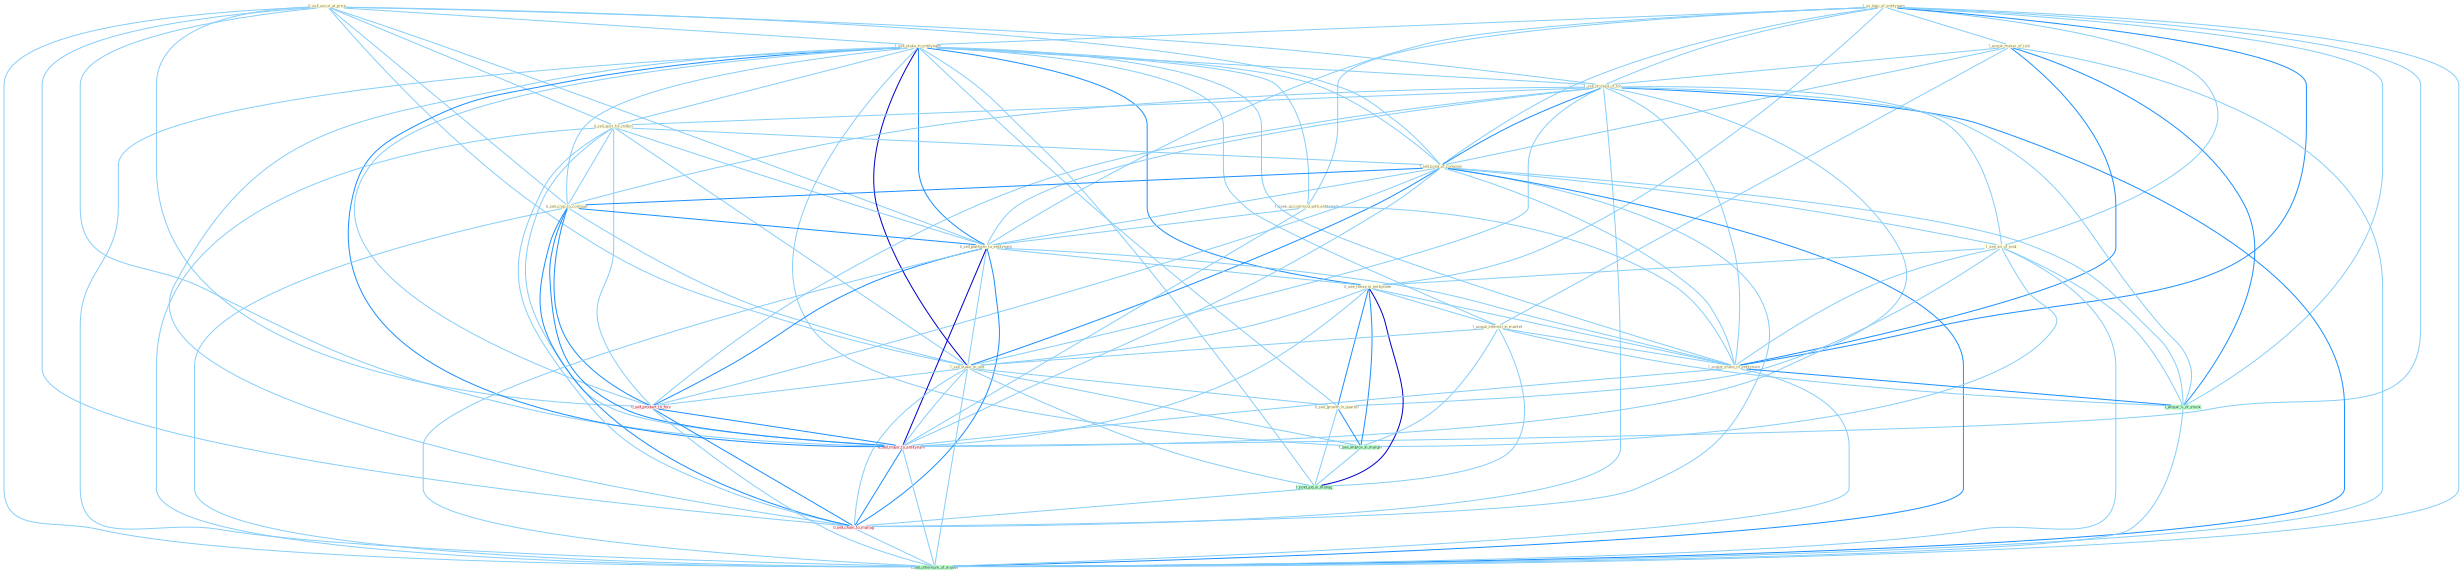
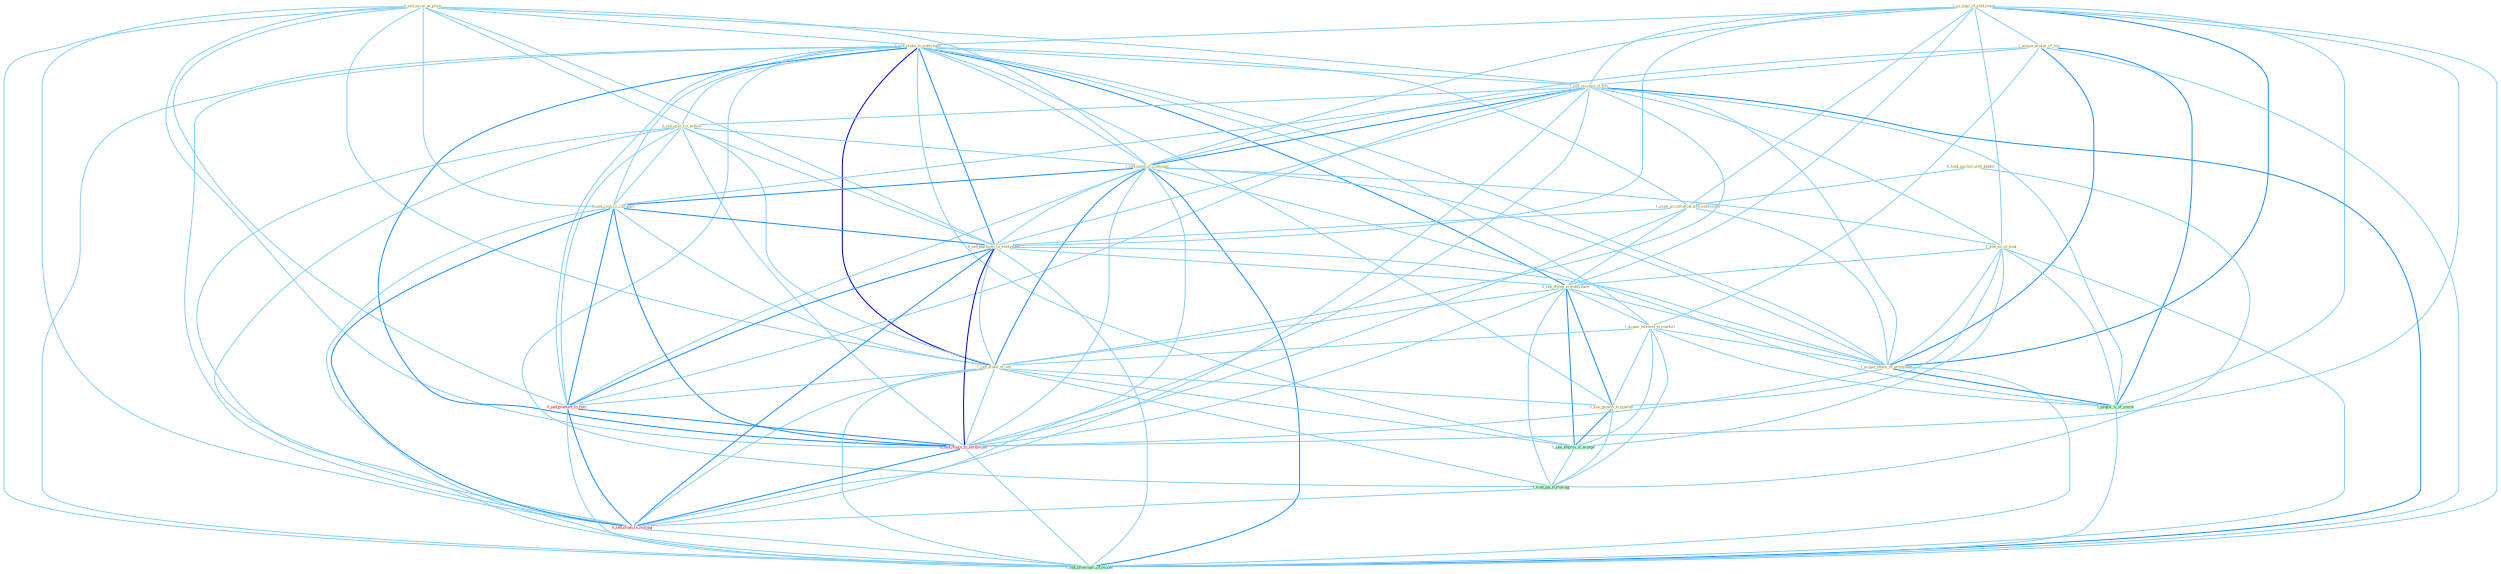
  graph {
    fontname=Roboto
    node [color="#ffffe0" fixedsize=true fontcolor="#8b7d6b" fontname=Roboto fontsize=4 shape=polygon style=filled]
    edge [color="#87cefa" fontname=Roboto w=1]
    "0_sell_secur_at_price " [height=.06 width=.5]
    "1_us_logo_of_entitynam " [height=.06 width=.5]
    "1_sell_stake_in_entitynam " [height=.06 width=.5]
+   "0_hold_auction_with_bidder " [height=.06 width=.5]
    "1_acquir_maker_of_tool " [height=.06 width=.5]
    "1_sell_stockpil_of_ton " [height=.06 width=.5]
    "0_sell_oper_for_million " [height=.06 width=.5]
    "1_sell_bond_of_compani " [height=.06 width=.5]
    "1_seek_accommod_with_entitynam " [height=.06 width=.5]
    "0_sell_crop_to_compani " [height=.06 width=.5]
    "0_sell_platform_to_entitynam " [height=.06 width=.5]
    "1_see_lot_of_evid " [height=.06 width=.5]
    "0_see_these_in_entitynam " [height=.06 width=.5]
    "1_acquir_interest_in_market " [height=.06 width=.5]
    "1_sell_stake_in_unit " [height=.06 width=.5]
    "0_see_growth_in_quarter " [height=.06 width=.5]
    "1_acquir_share_of_entitynam " [height=.06 width=.5]
    "0_sell_product_to_forc " [color="#fff0f5" fontcolor="#b22222" height=.06 width=.5]
    "0_sell_major_to_entitynam " [color="#fff0f5" fontcolor="#b22222" height=.06 width=.5]
    "0_sell_chain_to_manag " [color="#fff0f5" fontcolor="#b22222" height=.06 width=.5]
    "1_sell_othernum_of_model " [color="#BDFCC9" fontcolor="#2f4f4f" height=.06 width=.5]
    "1_acquir_%_of_stock " [color="#BDFCC9" fontcolor="#2f4f4f" height=.06 width=.5]
    "1_see_improv_in_margin " [color="#BDFCC9" fontcolor="#2f4f4f" height=.06 width=.5]
    "1_hold_job_in_manag " [color="#BDFCC9" fontcolor="#2f4f4f" height=.06 width=.5]
    subgraph sub_1 {
      "0_sell_secur_at_price "
      "1_us_logo_of_entitynam "
      "1_sell_stake_in_entitynam "
+     "0_hold_auction_with_bidder "
      "1_acquir_maker_of_tool "
      "1_sell_stockpil_of_ton "
      "0_sell_oper_for_million "
      "1_sell_bond_of_compani "
      "1_seek_accommod_with_entitynam "
      "0_sell_crop_to_compani "
      "0_sell_platform_to_entitynam "
      "1_see_lot_of_evid "
      "0_see_these_in_entitynam "
      "1_acquir_interest_in_market "
      "1_sell_stake_in_unit "
      "0_see_growth_in_quarter "
      "1_acquir_share_of_entitynam "
    }
    subgraph sub_2 {
      "0_sell_product_to_forc "
      "0_sell_major_to_entitynam "
      "0_sell_chain_to_manag "
    }
    "0_sell_secur_at_price " -- "1_sell_stake_in_entitynam "
    "0_sell_secur_at_price " -- "1_sell_stockpil_of_ton "
    "0_sell_secur_at_price " -- "0_sell_oper_for_million "
    "0_sell_secur_at_price " -- "1_sell_bond_of_compani "
    "0_sell_secur_at_price " -- "0_sell_crop_to_compani "
    "0_sell_secur_at_price " -- "0_sell_platform_to_entitynam "
    "0_sell_secur_at_price " -- "1_sell_stake_in_unit "
    "0_sell_secur_at_price " -- "0_sell_product_to_forc "
    "0_sell_secur_at_price " -- "0_sell_major_to_entitynam "
    "0_sell_secur_at_price " -- "0_sell_chain_to_manag "
    "0_sell_secur_at_price " -- "1_sell_othernum_of_model "
    "1_us_logo_of_entitynam " -- "1_sell_stake_in_entitynam "
    "1_us_logo_of_entitynam " -- "1_acquir_maker_of_tool "
    "1_us_logo_of_entitynam " -- "1_sell_stockpil_of_ton "
    "1_us_logo_of_entitynam " -- "1_sell_bond_of_compani "
    "1_us_logo_of_entitynam " -- "1_seek_accommod_with_entitynam "
    "1_us_logo_of_entitynam " -- "0_sell_platform_to_entitynam "
    "1_us_logo_of_entitynam " -- "1_see_lot_of_evid "
    "1_us_logo_of_entitynam " -- "0_see_these_in_entitynam "
    "1_us_logo_of_entitynam " -- "1_acquir_share_of_entitynam " [color="#1e90ff" w=2]
    "1_us_logo_of_entitynam " -- "0_sell_major_to_entitynam "
    "1_us_logo_of_entitynam " -- "1_sell_othernum_of_model "
    "1_us_logo_of_entitynam " -- "1_acquir_%_of_stock "
    "1_sell_stake_in_entitynam " -- "1_sell_stockpil_of_ton "
    "1_sell_stake_in_entitynam " -- "0_sell_oper_for_million "
    "1_sell_stake_in_entitynam " -- "1_sell_bond_of_compani "
    "1_sell_stake_in_entitynam " -- "1_seek_accommod_with_entitynam "
    "1_sell_stake_in_entitynam " -- "0_sell_crop_to_compani "
    "1_sell_stake_in_entitynam " -- "0_sell_platform_to_entitynam " [color="#1e90ff" w=2]
    "1_sell_stake_in_entitynam " -- "0_see_these_in_entitynam " [color="#1e90ff" w=2]
    "1_sell_stake_in_entitynam " -- "1_acquir_interest_in_market "
    "1_sell_stake_in_entitynam " -- "1_sell_stake_in_unit " [color="#0000cd" w=3]
    "1_sell_stake_in_entitynam " -- "0_see_growth_in_quarter "
    "1_sell_stake_in_entitynam " -- "1_acquir_share_of_entitynam "
    "1_sell_stake_in_entitynam " -- "0_sell_product_to_forc "
    "1_sell_stake_in_entitynam " -- "0_sell_major_to_entitynam " [color="#1e90ff" w=2]
    "1_sell_stake_in_entitynam " -- "0_sell_chain_to_manag "
    "1_sell_stake_in_entitynam " -- "1_sell_othernum_of_model "
    "1_sell_stake_in_entitynam " -- "1_see_improv_in_margin "
    "1_sell_stake_in_entitynam " -- "1_hold_job_in_manag "
+   "0_hold_auction_with_bidder " -- "1_seek_accommod_with_entitynam "
+   "0_hold_auction_with_bidder " -- "1_hold_job_in_manag "
    "1_acquir_maker_of_tool " -- "1_sell_stockpil_of_ton "
    "1_acquir_maker_of_tool " -- "1_sell_bond_of_compani "
    "1_acquir_maker_of_tool " -- "1_acquir_interest_in_market "
    "1_acquir_maker_of_tool " -- "1_acquir_share_of_entitynam " [color="#1e90ff" w=2]
    "1_acquir_maker_of_tool " -- "1_sell_othernum_of_model "
    "1_acquir_maker_of_tool " -- "1_acquir_%_of_stock " [color="#1e90ff" w=2]
    "1_sell_stockpil_of_ton " -- "0_sell_oper_for_million "
    "1_sell_stockpil_of_ton " -- "1_sell_bond_of_compani " [color="#1e90ff" w=2]
    "1_sell_stockpil_of_ton " -- "0_sell_crop_to_compani "
    "1_sell_stockpil_of_ton " -- "0_sell_platform_to_entitynam "
    "1_sell_stockpil_of_ton " -- "1_see_lot_of_evid "
    "1_sell_stockpil_of_ton " -- "1_sell_stake_in_unit "
    "1_sell_stockpil_of_ton " -- "1_acquir_share_of_entitynam "
    "1_sell_stockpil_of_ton " -- "0_sell_product_to_forc "
    "1_sell_stockpil_of_ton " -- "0_sell_major_to_entitynam "
    "1_sell_stockpil_of_ton " -- "0_sell_chain_to_manag "
    "1_sell_stockpil_of_ton " -- "1_sell_othernum_of_model " [color="#1e90ff" w=2]
    "1_sell_stockpil_of_ton " -- "1_acquir_%_of_stock "
    "0_sell_oper_for_million " -- "1_sell_bond_of_compani "
    "0_sell_oper_for_million " -- "0_sell_crop_to_compani "
    "0_sell_oper_for_million " -- "0_sell_platform_to_entitynam "
    "0_sell_oper_for_million " -- "1_sell_stake_in_unit "
    "0_sell_oper_for_million " -- "0_sell_product_to_forc "
    "0_sell_oper_for_million " -- "0_sell_major_to_entitynam "
    "0_sell_oper_for_million " -- "0_sell_chain_to_manag "
    "0_sell_oper_for_million " -- "1_sell_othernum_of_model "
    "1_sell_bond_of_compani " -- "0_sell_crop_to_compani " [color="#1e90ff" w=2]
    "1_sell_bond_of_compani " -- "0_sell_platform_to_entitynam "
    "1_sell_bond_of_compani " -- "1_see_lot_of_evid "
    "1_sell_bond_of_compani " -- "1_sell_stake_in_unit " [color="#1e90ff"]
    "1_sell_bond_of_compani " -- "1_acquir_share_of_entitynam "
    "1_sell_bond_of_compani " -- "0_sell_product_to_forc "
    "1_sell_bond_of_compani " -- "0_sell_major_to_entitynam "
    "1_sell_bond_of_compani " -- "0_sell_chain_to_manag "
    "1_sell_bond_of_compani " -- "1_sell_othernum_of_model " [color="#1e90ff" w=2]
    "1_sell_bond_of_compani " -- "1_acquir_%_of_stock "
    "1_seek_accommod_with_entitynam " -- "0_sell_platform_to_entitynam "
+   "1_seek_accommod_with_entitynam " -- "0_see_these_in_entitynam "
    "1_seek_accommod_with_entitynam " -- "1_acquir_share_of_entitynam "
    "1_seek_accommod_with_entitynam " -- "0_sell_major_to_entitynam "
    "0_sell_crop_to_compani " -- "0_sell_platform_to_entitynam " [color="#1e90ff" w=2]
    "0_sell_crop_to_compani " -- "1_sell_stake_in_unit "
    "0_sell_crop_to_compani " -- "0_sell_product_to_forc " [color="#1e90ff" w=2]
    "0_sell_crop_to_compani " -- "0_sell_major_to_entitynam " [color="#1e90ff" w=2]
    "0_sell_crop_to_compani " -- "0_sell_chain_to_manag " [color="#1e90ff" w=2]
    "0_sell_crop_to_compani " -- "1_sell_othernum_of_model "
    "0_sell_platform_to_entitynam " -- "0_see_these_in_entitynam "
    "0_sell_platform_to_entitynam " -- "1_sell_stake_in_unit "
    "0_sell_platform_to_entitynam " -- "1_acquir_share_of_entitynam "
    "0_sell_platform_to_entitynam " -- "0_sell_product_to_forc " [color="#1e90ff" w=2]
    "0_sell_platform_to_entitynam " -- "0_sell_major_to_entitynam " [color="#0000cd" w=3]
    "0_sell_platform_to_entitynam " -- "0_sell_chain_to_manag " [color="#1e90ff" w=2]
    "0_sell_platform_to_entitynam " -- "1_sell_othernum_of_model "
    "1_see_lot_of_evid " -- "0_see_these_in_entitynam "
    "1_see_lot_of_evid " -- "0_see_growth_in_quarter "
    "1_see_lot_of_evid " -- "1_acquir_share_of_entitynam "
    "1_see_lot_of_evid " -- "1_sell_othernum_of_model "
    "1_see_lot_of_evid " -- "1_acquir_%_of_stock "
    "1_see_lot_of_evid " -- "1_see_improv_in_margin "
    "0_see_these_in_entitynam " -- "1_acquir_interest_in_market "
    "0_see_these_in_entitynam " -- "1_sell_stake_in_unit "
    "0_see_these_in_entitynam " -- "0_see_growth_in_quarter " [color="#1e90ff" w=2]
    "0_see_these_in_entitynam " -- "1_acquir_share_of_entitynam "
    "0_see_these_in_entitynam " -- "0_sell_major_to_entitynam "
    "0_see_these_in_entitynam " -- "1_see_improv_in_margin " [color="#1e90ff" w=2]
-   "0_see_these_in_entitynam " -- "1_hold_job_in_manag " [color="#0000cd"]
+   "0_see_these_in_entitynam " -- "1_hold_job_in_manag "
    "1_acquir_interest_in_market " -- "1_sell_stake_in_unit "
+   "1_acquir_interest_in_market " -- "0_see_growth_in_quarter "
    "1_acquir_interest_in_market " -- "1_acquir_share_of_entitynam "
    "1_acquir_interest_in_market " -- "1_acquir_%_of_stock "
    "1_acquir_interest_in_market " -- "1_see_improv_in_margin "
    "1_acquir_interest_in_market " -- "1_hold_job_in_manag "
    "1_sell_stake_in_unit " -- "0_see_growth_in_quarter "
    "1_sell_stake_in_unit " -- "0_sell_product_to_forc "
    "1_sell_stake_in_unit " -- "0_sell_major_to_entitynam "
    "1_sell_stake_in_unit " -- "0_sell_chain_to_manag "
    "1_sell_stake_in_unit " -- "1_sell_othernum_of_model "
    "1_sell_stake_in_unit " -- "1_see_improv_in_margin "
    "1_sell_stake_in_unit " -- "1_hold_job_in_manag "
    "0_see_growth_in_quarter " -- "1_see_improv_in_margin " [color="#1e90ff" w=2]
    "0_see_growth_in_quarter " -- "1_hold_job_in_manag "
    "1_acquir_share_of_entitynam " -- "0_sell_major_to_entitynam "
    "1_acquir_share_of_entitynam " -- "1_sell_othernum_of_model "
    "1_acquir_share_of_entitynam " -- "1_acquir_%_of_stock " [color="#1e90ff" w=2]
    "0_sell_product_to_forc " -- "0_sell_major_to_entitynam " [color="#1e90ff" w=2]
    "0_sell_product_to_forc " -- "0_sell_chain_to_manag " [color="#1e90ff" w=2]
    "0_sell_product_to_forc " -- "1_sell_othernum_of_model "
    "0_sell_major_to_entitynam " -- "0_sell_chain_to_manag " [color="#1e90ff" w=2]
    "0_sell_major_to_entitynam " -- "1_sell_othernum_of_model "
    "0_sell_chain_to_manag " -- "1_sell_othernum_of_model "
    "1_acquir_%_of_stock " -- "1_sell_othernum_of_model "
    "1_see_improv_in_margin " -- "1_hold_job_in_manag "
    "1_hold_job_in_manag " -- "0_sell_chain_to_manag "
  }
